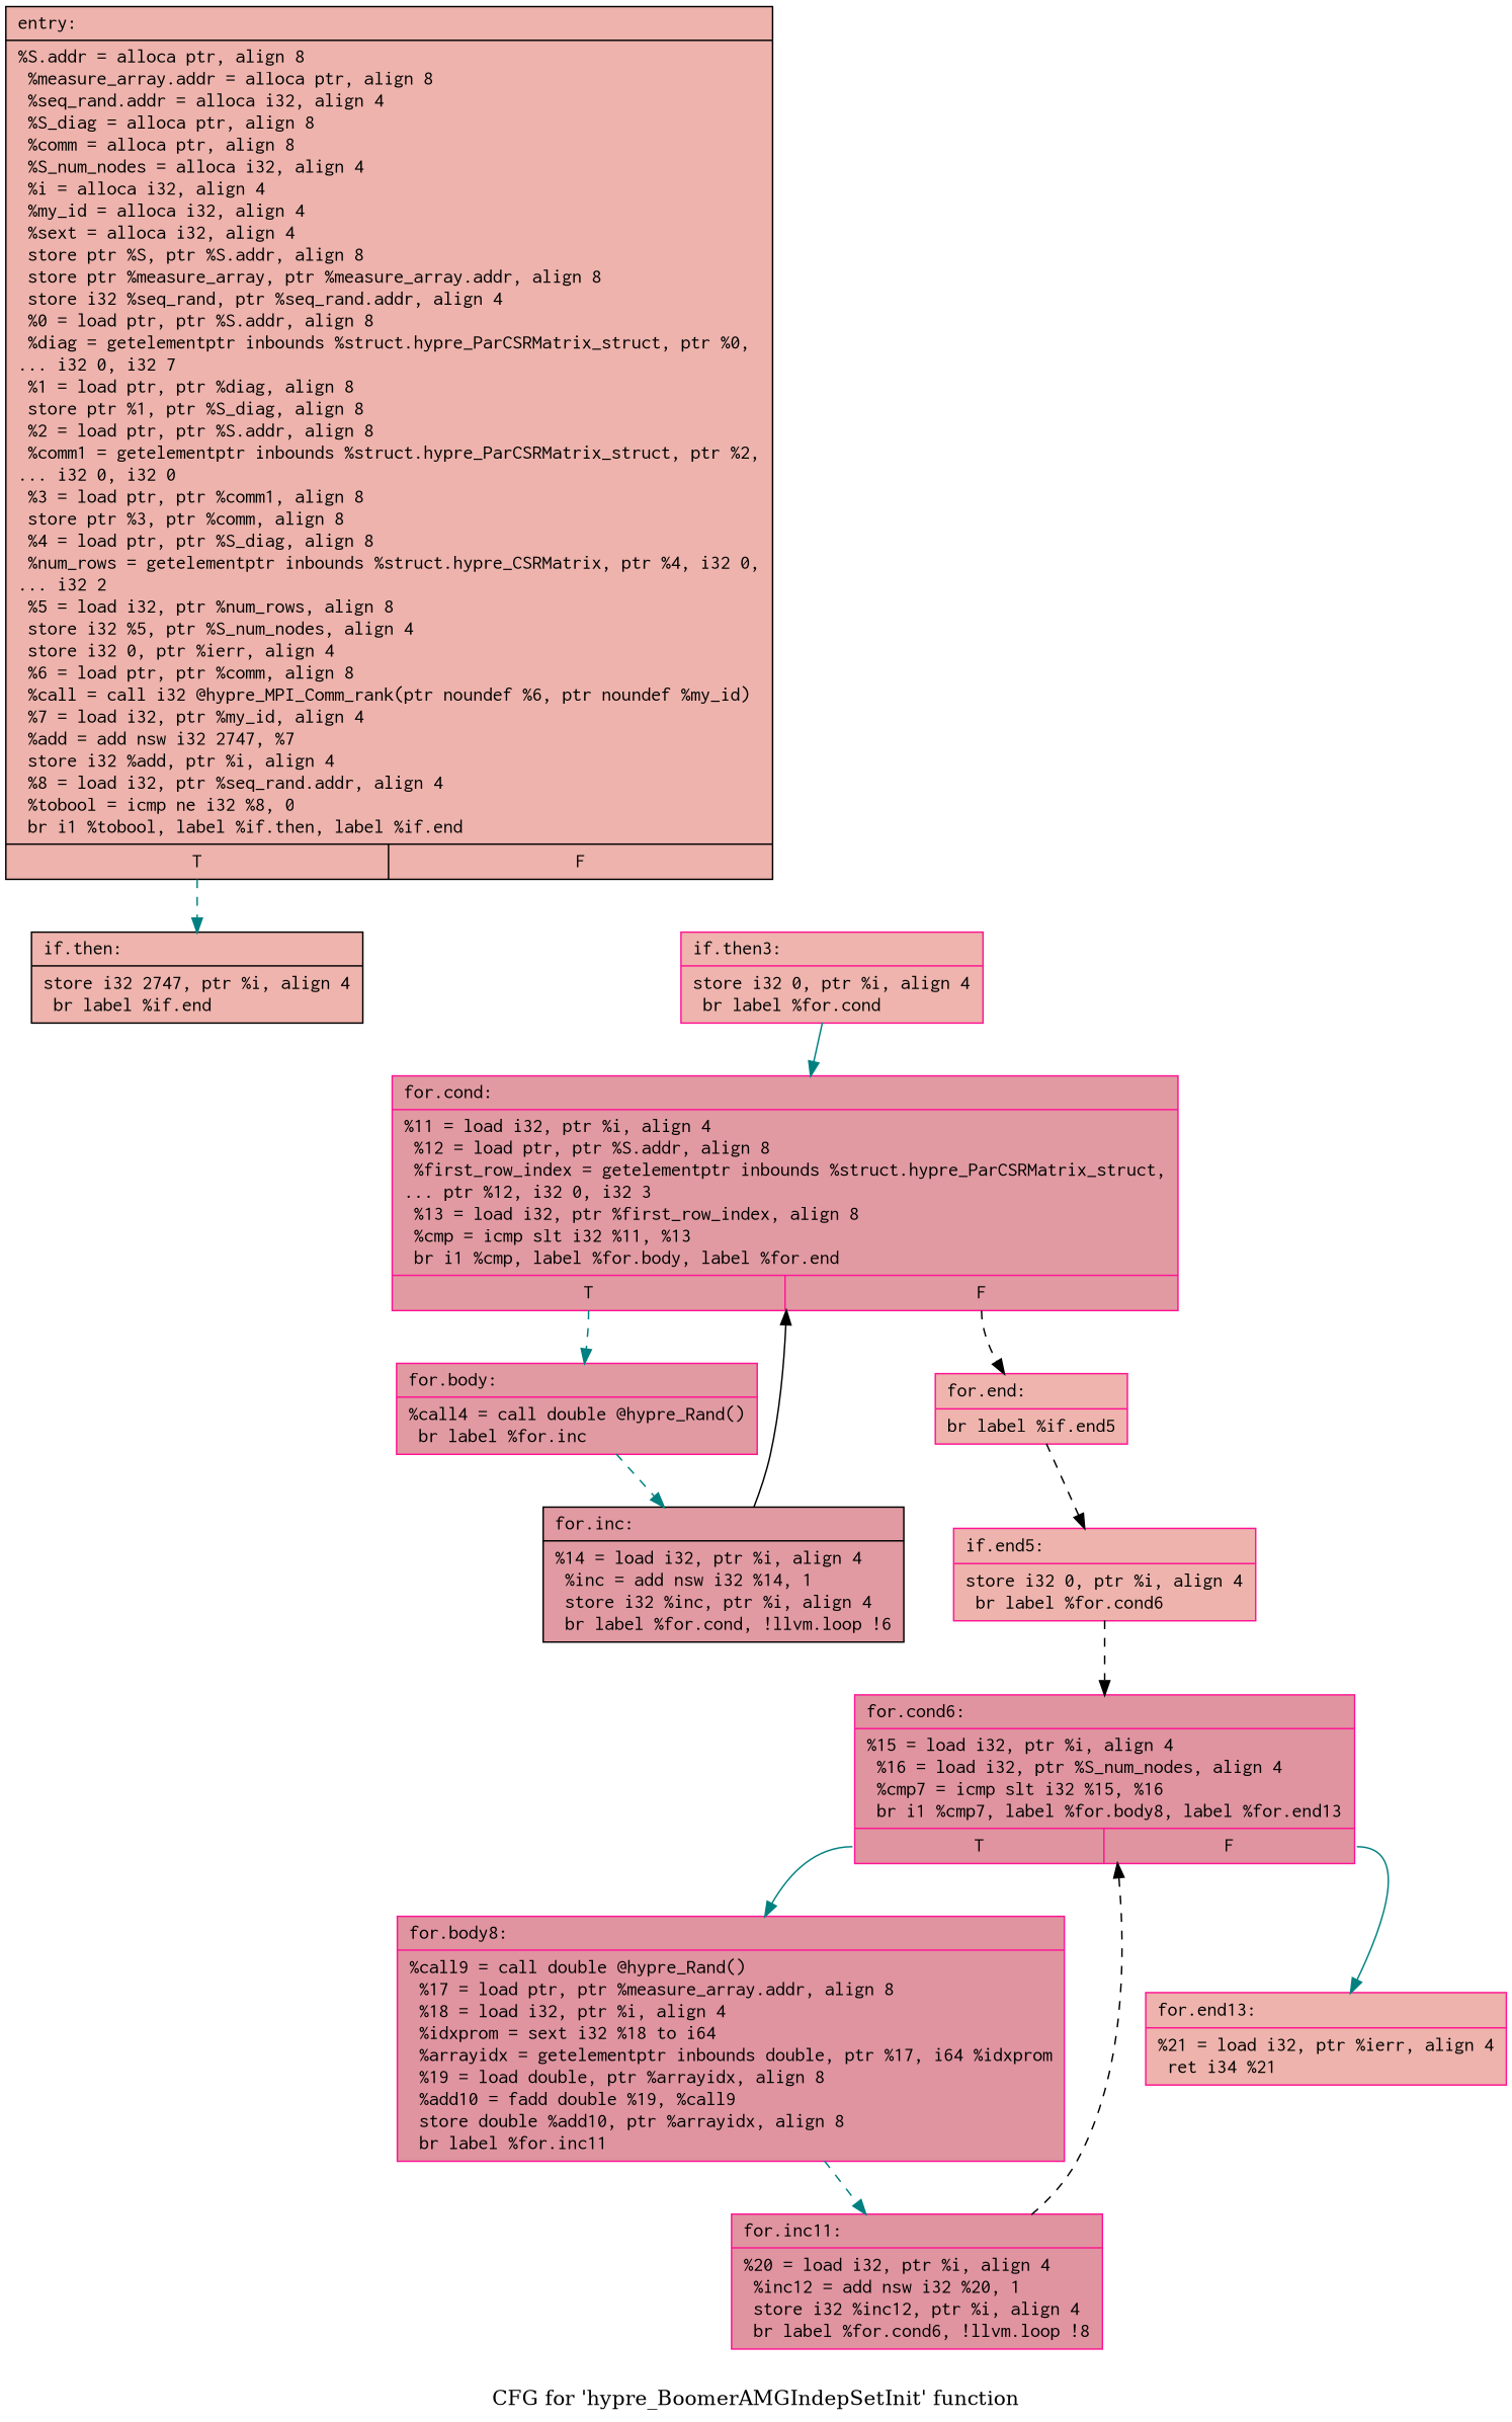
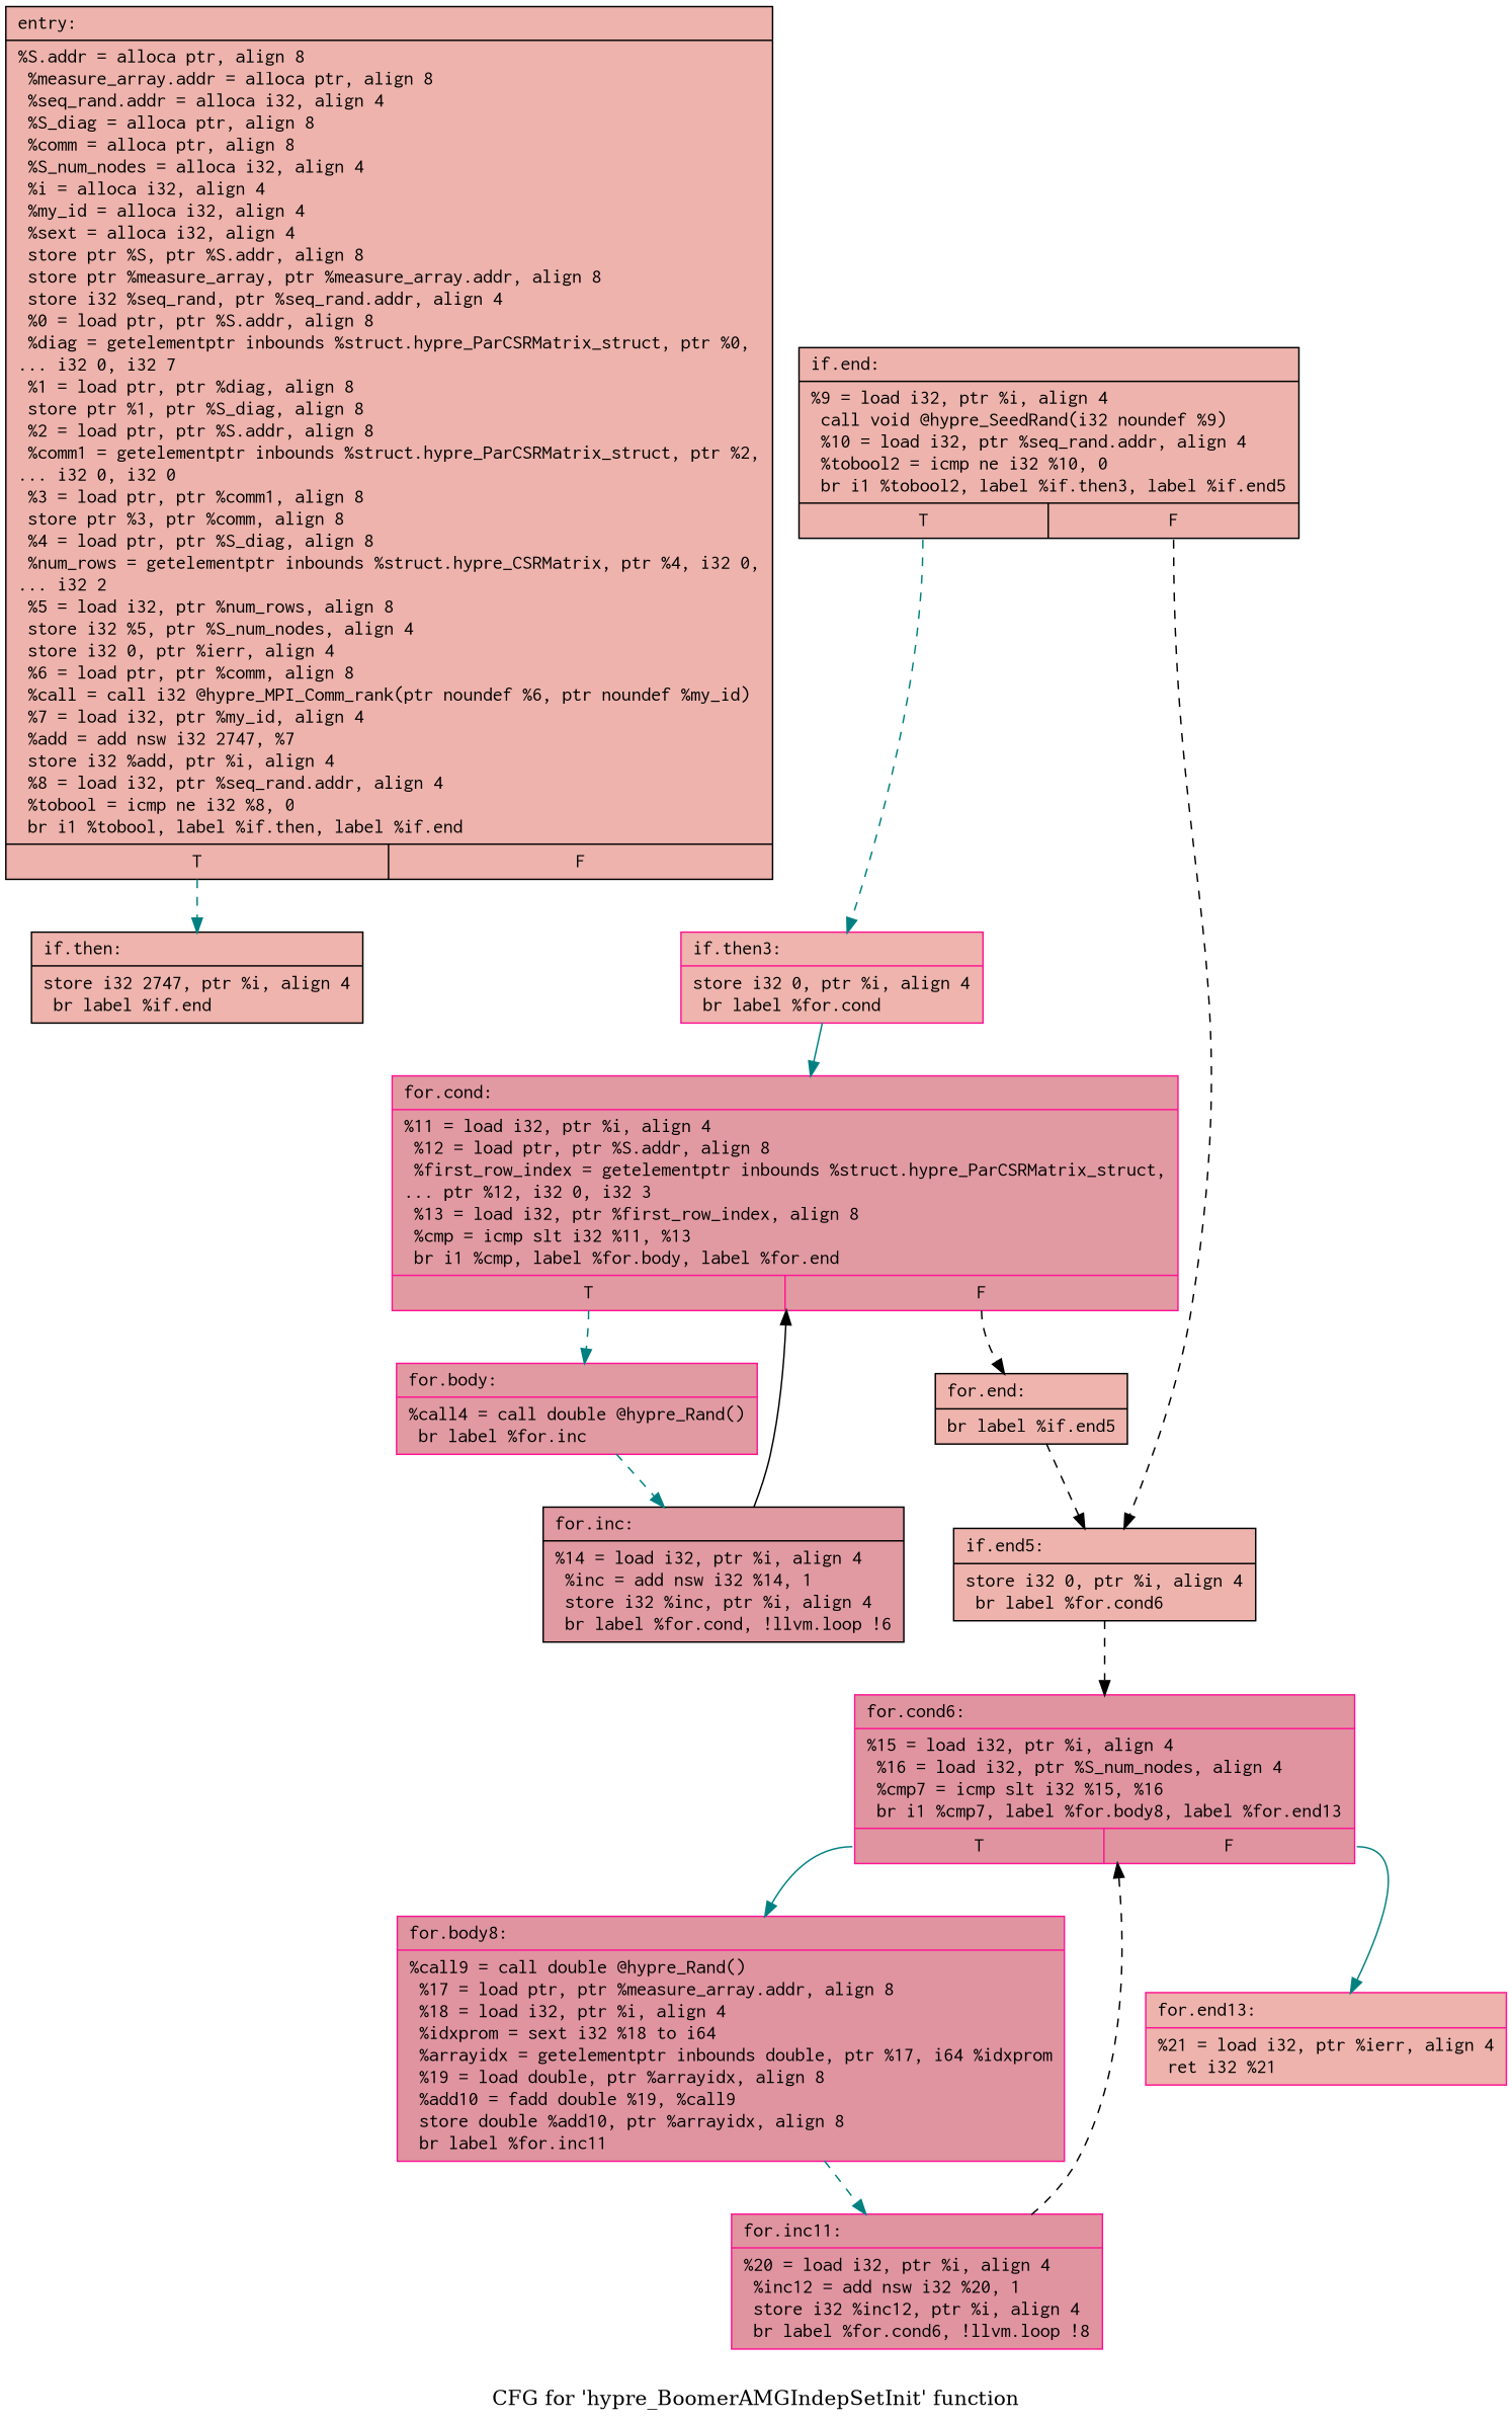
  digraph {
    label="CFG for 'hypre_BoomerAMGIndepSetInit' function"
    node [color=deeppink fillcolor="#d6524470" fontname=Courier shape=record style=filled]
    edge [color=teal style=dashed]
    n1 [color=black label="{entry:\l|  %S.addr = alloca ptr, align 8\l  %measure_array.addr = alloca ptr, align 8\l  %seq_rand.addr = alloca i32, align 4\l  %S_diag = alloca ptr, align 8\l  %comm = alloca ptr, align 8\l  %S_num_nodes = alloca i32, align 4\l  %i = alloca i32, align 4\l  %my_id = alloca i32, align 4\l  %sext = alloca i32, align 4\l  store ptr %S, ptr %S.addr, align 8\l  store ptr %measure_array, ptr %measure_array.addr, align 8\l  store i32 %seq_rand, ptr %seq_rand.addr, align 4\l  %0 = load ptr, ptr %S.addr, align 8\l  %diag = getelementptr inbounds %struct.hypre_ParCSRMatrix_struct, ptr %0,\l... i32 0, i32 7\l  %1 = load ptr, ptr %diag, align 8\l  store ptr %1, ptr %S_diag, align 8\l  %2 = load ptr, ptr %S.addr, align 8\l  %comm1 = getelementptr inbounds %struct.hypre_ParCSRMatrix_struct, ptr %2,\l... i32 0, i32 0\l  %3 = load ptr, ptr %comm1, align 8\l  store ptr %3, ptr %comm, align 8\l  %4 = load ptr, ptr %S_diag, align 8\l  %num_rows = getelementptr inbounds %struct.hypre_CSRMatrix, ptr %4, i32 0,\l... i32 2\l  %5 = load i32, ptr %num_rows, align 8\l  store i32 %5, ptr %S_num_nodes, align 4\l  store i32 0, ptr %ierr, align 4\l  %6 = load ptr, ptr %comm, align 8\l  %call = call i32 @hypre_MPI_Comm_rank(ptr noundef %6, ptr noundef %my_id)\l  %7 = load i32, ptr %my_id, align 4\l  %add = add nsw i32 2747, %7\l  store i32 %add, ptr %i, align 4\l  %8 = load i32, ptr %seq_rand.addr, align 4\l  %tobool = icmp ne i32 %8, 0\l  br i1 %tobool, label %if.then, label %if.end\l|{<s0>T|<s1>F}}"]
    n2 [color=black fillcolor="#d8564670" label="{if.then:\l|  store i32 2747, ptr %i, align 4\l  br label %if.end\l}"]
+   n3 [color=black label="{if.end:\l|  %9 = load i32, ptr %i, align 4\l  call void @hypre_SeedRand(i32 noundef %9)\l  %10 = load i32, ptr %seq_rand.addr, align 4\l  %tobool2 = icmp ne i32 %10, 0\l  br i1 %tobool2, label %if.then3, label %if.end5\l|{<s0>T|<s1>F}}"]
    n4 [fillcolor="#d8564670" label="{if.then3:\l|  store i32 0, ptr %i, align 4\l  br label %for.cond\l}"]
-   n5 [label="{if.end5:\l|  store i32 0, ptr %i, align 4\l  br label %for.cond6\l}"]
+   n5 [color=black label="{if.end5:\l|  store i32 0, ptr %i, align 4\l  br label %for.cond6\l}"]
    n6 [fillcolor="#bb1b2c70" label="{for.cond:\l|  %11 = load i32, ptr %i, align 4\l  %12 = load ptr, ptr %S.addr, align 8\l  %first_row_index = getelementptr inbounds %struct.hypre_ParCSRMatrix_struct,\l... ptr %12, i32 0, i32 3\l  %13 = load i32, ptr %first_row_index, align 8\l  %cmp = icmp slt i32 %11, %13\l  br i1 %cmp, label %for.body, label %for.end\l|{<s0>T|<s1>F}}"]
    n7 [fillcolor="#b70d2870" label="{for.cond6:\l|  %15 = load i32, ptr %i, align 4\l  %16 = load i32, ptr %S_num_nodes, align 4\l  %cmp7 = icmp slt i32 %15, %16\l  br i1 %cmp7, label %for.body8, label %for.end13\l|{<s0>T|<s1>F}}"]
    n8 [fillcolor="#bb1b2c70" label="{for.body:\l|  %call4 = call double @hypre_Rand()\l  br label %for.inc\l}"]
-   n9 [fillcolor="#d8564670" label="{for.end:\l|  br label %if.end5\l}"]
+   n9 [color=black fillcolor="#d8564670" label="{for.end:\l|  br label %if.end5\l}"]
    n10 [fillcolor="#b70d2870" label="{for.body8:\l|  %call9 = call double @hypre_Rand()\l  %17 = load ptr, ptr %measure_array.addr, align 8\l  %18 = load i32, ptr %i, align 4\l  %idxprom = sext i32 %18 to i64\l  %arrayidx = getelementptr inbounds double, ptr %17, i64 %idxprom\l  %19 = load double, ptr %arrayidx, align 8\l  %add10 = fadd double %19, %call9\l  store double %add10, ptr %arrayidx, align 8\l  br label %for.inc11\l}"]
-   n11 [label="{for.end13:\l|  %21 = load i32, ptr %ierr, align 4\l  ret i34 %21\l}"]
+   n11 [label="{for.end13:\l|  %21 = load i32, ptr %ierr, align 4\l  ret i32 %21\l}"]
    n12 [color=black fillcolor="#bb1b2c70" label="{for.inc:\l|  %14 = load i32, ptr %i, align 4\l  %inc = add nsw i32 %14, 1\l  store i32 %inc, ptr %i, align 4\l  br label %for.cond, !llvm.loop !6\l}"]
    n13 [fillcolor="#b70d2870" label="{for.inc11:\l|  %20 = load i32, ptr %i, align 4\l  %inc12 = add nsw i32 %20, 1\l  store i32 %inc12, ptr %i, align 4\l  br label %for.cond6, !llvm.loop !8\l}"]
    n1 -> n2 [tailport=s0]
+   n3 -> n4 [tailport=s0]
+   n3 -> n5 [color=black tailport=s1]
    n4 -> n6 [style=solid]
    n5 -> n7 [color=black]
    n6 -> n8 [tailport=s0]
    n6 -> n9 [color=black tailport=s1]
    n7 -> n10 [style=solid tailport=s0]
    n7 -> n11 [style=solid tailport=s1]
    n8 -> n12
    n9 -> n5 [color=black]
    n10 -> n13
    n12 -> n6 [color=black style=solid]
    n13 -> n7 [color=black]
  }
